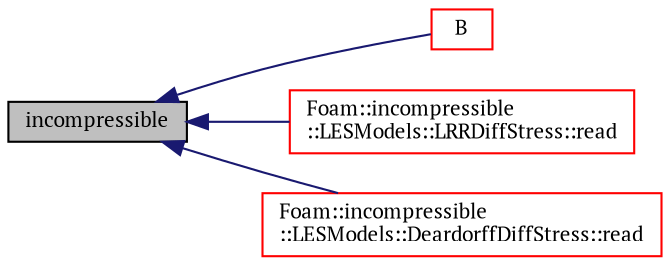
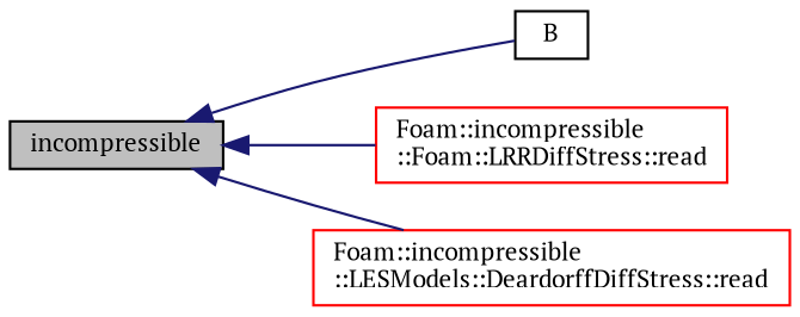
  digraph {
    fontname="PT Serif"
    rankdir=LR
    node [color=black fontname="PT Serif" fontsize=10 shape=record]
    edge [color=midnightblue dir=back fontname="PT Serif" fontsize=10 labelfontname=FreeSans labelfontsize=10 style=solid]
    n1 [fillcolor=grey75 fontcolor=black height=0.2 label=incompressible style=filled width=0.4]
-   n2 [color=red height=0.2 label=B width=0.4]
-   n3 [color=red height=0.2 label="Foam::incompressible\l::LESModels::LRRDiffStress::read" width=0.4]
+   n2 [height=0.2 label=B width=0.4]
+   n3 [color=red height=0.2 label="Foam::incompressible\l::Foam::LRRDiffStress::read" width=0.4]
    n4 [color=red height=0.2 label="Foam::incompressible\l::LESModels::DeardorffDiffStress::read" width=0.4]
    n1 -> n2
    n1 -> n3
    n1 -> n4
  }
